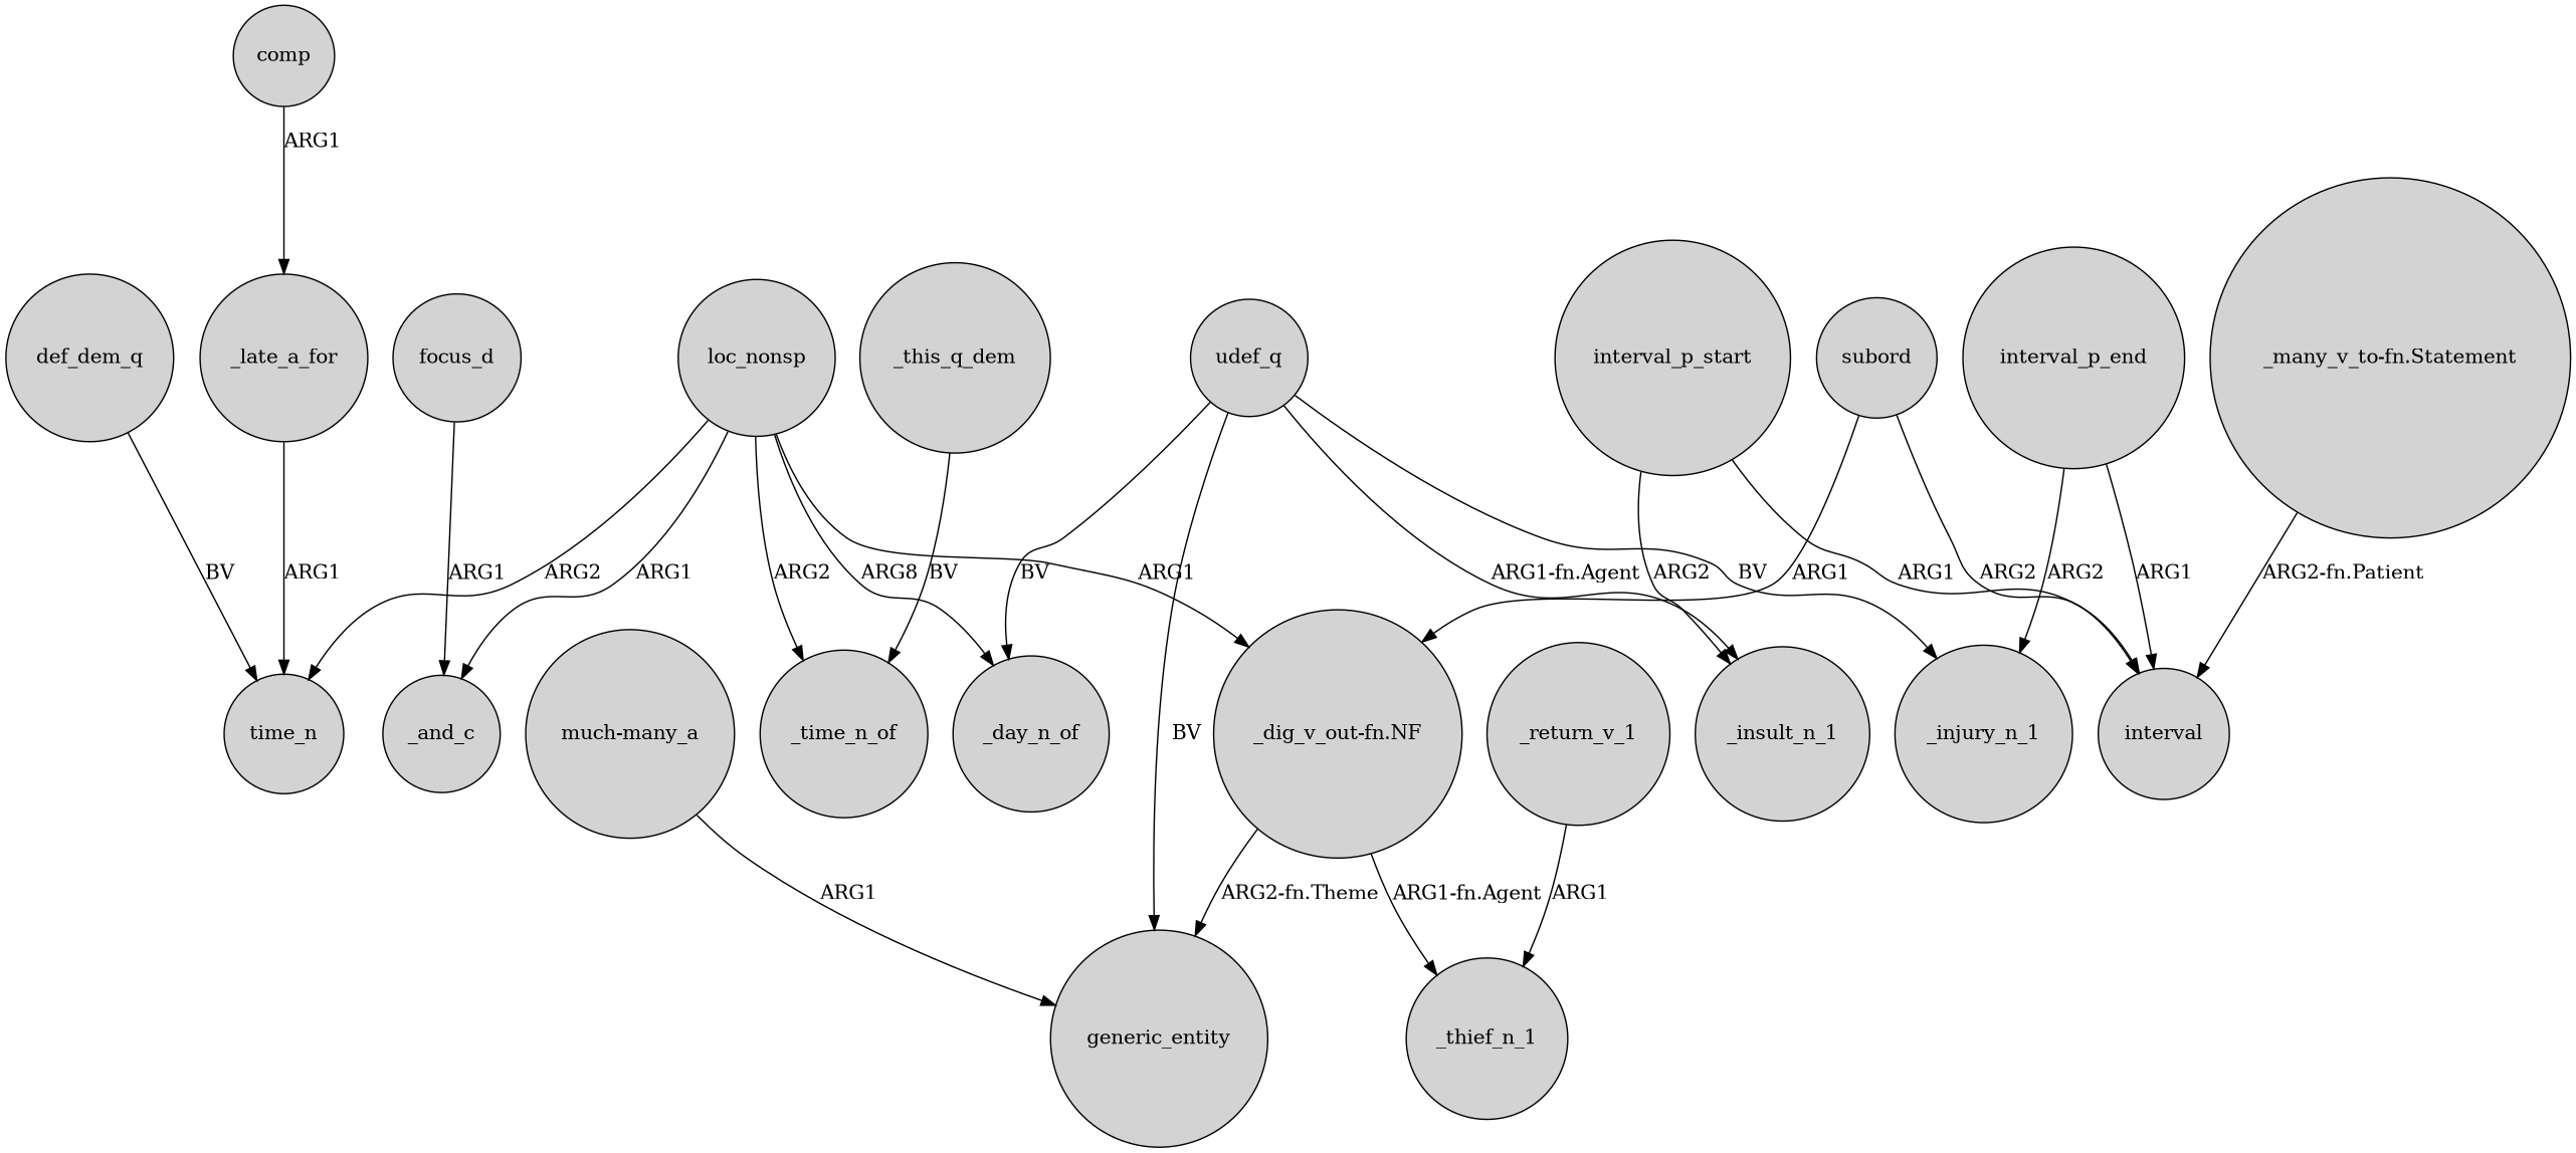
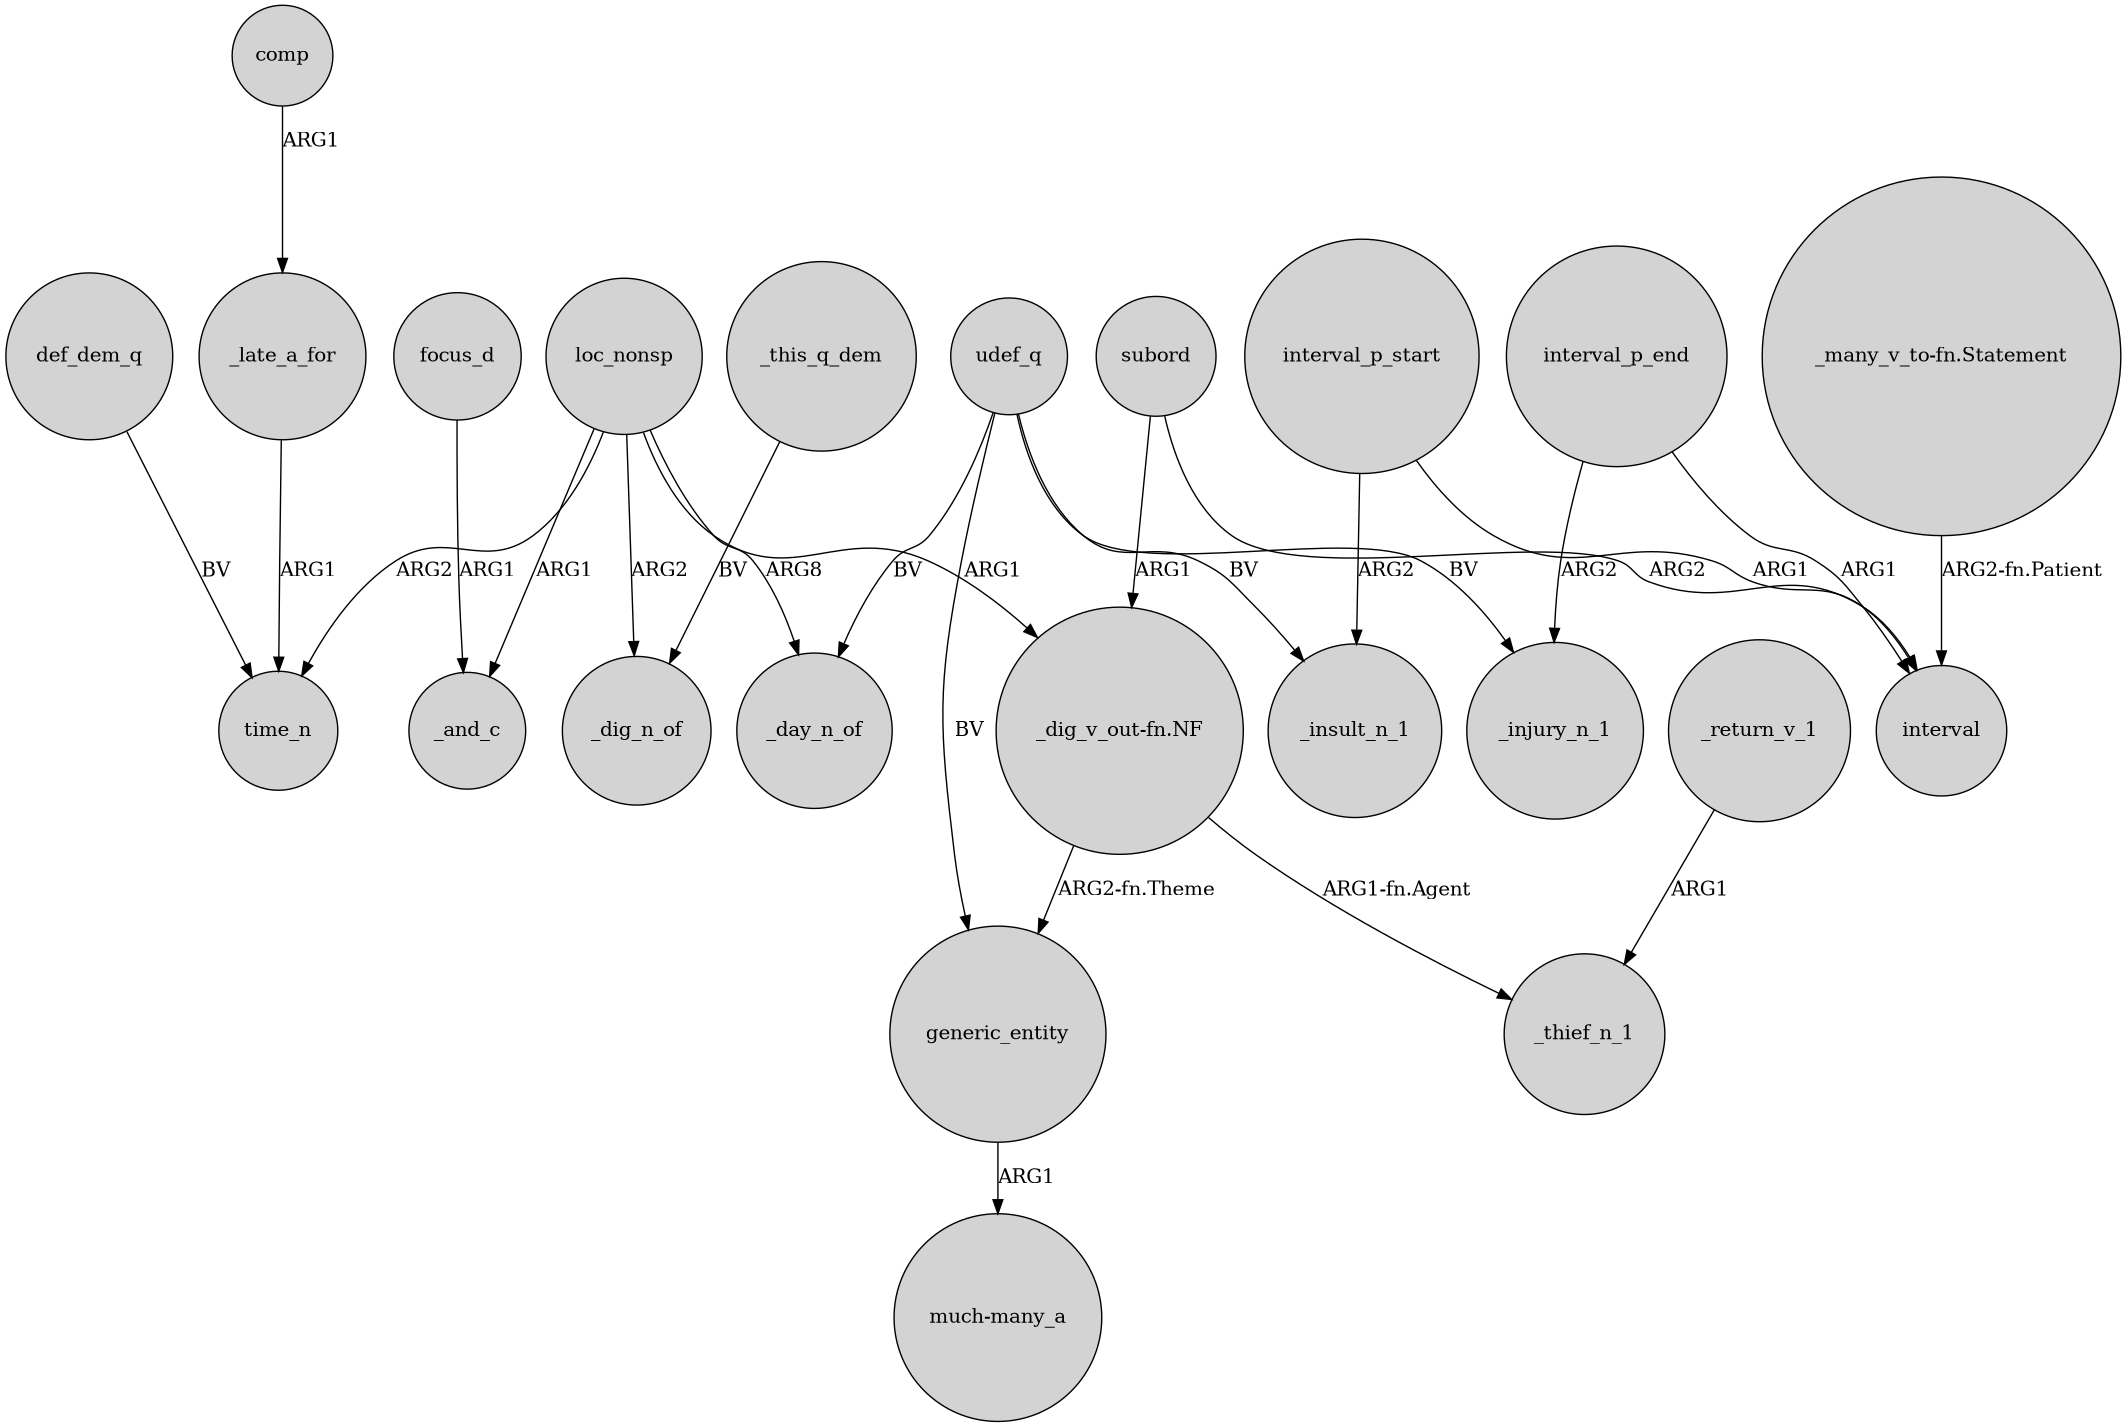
  digraph {
    node [shape=circle style=filled]
    loc_nonsp
    _and_c
    time_n
    "_dig_v_out-fn.NF"
-   _time_n_of
+   _time_n_of [label=_dig_n_of]
    _day_n_of
    generic_entity
    _thief_n_1
    interval_p_start
    _insult_n_1
    interval
    focus_d
    comp
    _late_a_for
    "much-many_a"
    udef_q
    _injury_n_1
    n18 [label=def_dem_q]
    _return_v_1
    _this_q_dem
    subord
    interval_p_end
    n23 [label="_many_v_to-fn.Statement"]
    loc_nonsp -> _and_c [label=ARG1]
    loc_nonsp -> time_n [label=ARG2]
    loc_nonsp -> "_dig_v_out-fn.NF" [label=ARG1]
    loc_nonsp -> _time_n_of [label=ARG2]
    loc_nonsp -> _day_n_of [label=ARG8]
    "_dig_v_out-fn.NF" -> generic_entity [label="ARG2-fn.Theme"]
    "_dig_v_out-fn.NF" -> _thief_n_1 [label="ARG1-fn.Agent"]
    interval_p_start -> _insult_n_1 [label=ARG2]
    interval_p_start -> interval [label=ARG1]
    focus_d -> _and_c [label=ARG1]
    comp -> _late_a_for [label=ARG1]
    _late_a_for -> time_n [label=ARG1]
-   "much-many_a" -> generic_entity [label=ARG1]
+   generic_entity -> "much-many_a" [label=ARG1]
    udef_q -> _day_n_of [label=BV]
    udef_q -> generic_entity [label=BV]
-   udef_q -> _insult_n_1 [label="ARG1-fn.Agent"]
+   udef_q -> _insult_n_1 [label=BV]
    udef_q -> _injury_n_1 [label=BV]
    n18 -> time_n [label=BV]
    _return_v_1 -> _thief_n_1 [label=ARG1]
    _this_q_dem -> _time_n_of [label=BV]
    subord -> "_dig_v_out-fn.NF" [label=ARG1]
    subord -> interval [label=ARG2]
    interval_p_end -> interval [label=ARG1]
    interval_p_end -> _injury_n_1 [label=ARG2]
    n23 -> interval [label="ARG2-fn.Patient"]
  }
